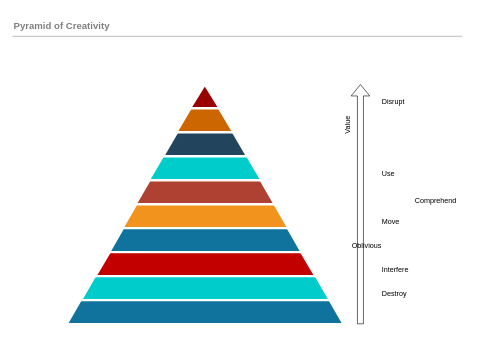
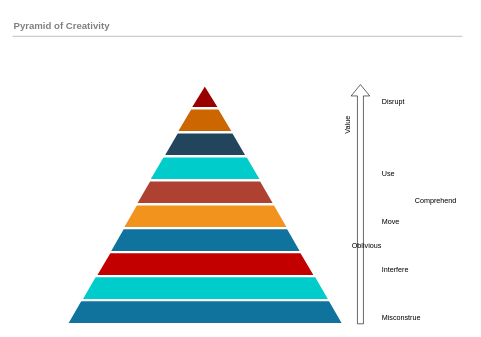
  <mxCell id="0" />
  <mxCell id="1" parent="0" />
  <mxCell id="2" value="" style="triangle;direction=north;strokeWidth=4;html=1;fillColor=#10739E;strokeColor=#ffffff;shadow=0;fontSize=10;fontColor=#FFFFFF;align=center;fontStyle=0;whiteSpace=wrap;spacing=10;" parent="1" vertex="1"><mxGeometry x="110" y="140" width="462" height="400" as="geometry" /></mxCell>
  <mxCell id="3" value="" style="triangle;direction=north;strokeWidth=4;html=1;fillColor=#00CCCC;strokeColor=#ffffff;shadow=0;fontSize=10;fontColor=#FFFFFF;align=center;fontStyle=0;whiteSpace=wrap;spacing=10;" parent="1" vertex="1"><mxGeometry x="134" y="140" width="415" height="360" as="geometry" /></mxCell>
  <mxCell id="4" value="" style="triangle;direction=north;strokeWidth=4;html=1;fillColor=#C20000;strokeColor=#ffffff;shadow=0;fontSize=10;fontColor=#FFFFFF;align=center;fontStyle=0;whiteSpace=wrap;spacing=10;" parent="1" vertex="1"><mxGeometry x="158" y="150" width="367" height="310" as="geometry" /></mxCell>
  <mxCell id="5" value="Comprehend" style="text;html=1;resizable=0;points=[];autosize=1;align=left;verticalAlign=top;spacingTop=-4;" parent="1" vertex="1"><mxGeometry x="689" y="325" width="90" height="20" as="geometry" /></mxCell>
  <mxCell id="6" value="Move" style="text;html=1;resizable=0;points=[];autosize=1;align=left;verticalAlign=top;spacingTop=-4;" parent="1" vertex="1"><mxGeometry x="634" y="360" width="50" height="20" as="geometry" /></mxCell>
  <mxCell id="7" value="" style="triangle;direction=north;strokeWidth=4;html=1;fillColor=#10739E;strokeColor=#ffffff;shadow=0;fontSize=10;fontColor=#FFFFFF;align=center;fontStyle=0;whiteSpace=wrap;spacing=10;" parent="1" vertex="1"><mxGeometry x="181" y="140" width="321" height="280" as="geometry" /></mxCell>
  <mxCell id="8" value="" style="triangle;direction=north;strokeWidth=4;html=1;fillColor=#F2931E;strokeColor=#ffffff;shadow=0;fontSize=10;fontColor=#FFFFFF;align=center;fontStyle=0;whiteSpace=wrap;spacing=10;" parent="1" vertex="1"><mxGeometry x="203" y="140" width="277" height="240" as="geometry" /></mxCell>
  <mxCell id="9" value="" style="triangle;direction=north;strokeWidth=4;html=1;fillColor=#AE4132;strokeColor=#ffffff;shadow=0;fontSize=10;fontColor=#FFFFFF;align=center;fontStyle=0;whiteSpace=wrap;spacing=10;" parent="1" vertex="1"><mxGeometry x="225" y="140" width="232" height="200" as="geometry" /></mxCell>
  <mxCell id="10" value="" style="triangle;direction=north;strokeWidth=4;html=1;fillColor=#00CCCC;strokeColor=#ffffff;shadow=0;fontSize=10;fontColor=#FFFFFF;align=center;fontStyle=0;whiteSpace=wrap;spacing=10;" parent="1" vertex="1"><mxGeometry x="247" y="140" width="188" height="160" as="geometry" /></mxCell>
  <mxCell id="11" value="" style="triangle;direction=north;strokeWidth=4;html=1;fillColor=#23445D;strokeColor=#ffffff;shadow=0;fontSize=10;fontColor=#FFFFFF;align=center;fontStyle=0;whiteSpace=wrap;spacing=10;" parent="1" vertex="1"><mxGeometry x="271" y="140" width="140" height="120" as="geometry" /></mxCell>
- <mxCell id="12" value="Destroy" style="text;html=1;resizable=0;points=[];autosize=1;align=left;verticalAlign=top;spacingTop=-4;" parent="1" vertex="1"><mxGeometry x="634" y="480" width="60" height="20" as="geometry" /></mxCell>
  <mxCell id="13" value="Oblivious" style="text;html=1;resizable=0;points=[];autosize=1;align=left;verticalAlign=top;spacingTop=-4;" parent="1" vertex="1"><mxGeometry x="584" y="400" width="70" height="20" as="geometry" /></mxCell>
  <mxCell id="14" value="" style="triangle;direction=north;strokeWidth=4;html=1;fillColor=#CC6600;strokeColor=#ffffff;shadow=0;fontSize=10;fontColor=#FFFFFF;align=center;fontStyle=0;whiteSpace=wrap;spacing=10;" parent="1" vertex="1"><mxGeometry x="293" y="140" width="95" height="80" as="geometry" /></mxCell>
  <mxCell id="15" value="" style="triangle;direction=north;strokeWidth=4;html=1;fillColor=#990000;strokeColor=#ffffff;shadow=0;fontSize=10;fontColor=#FFFFFF;align=center;fontStyle=0;whiteSpace=wrap;spacing=10;" parent="1" vertex="1"><mxGeometry x="316" y="140" width="49" height="40" as="geometry" /></mxCell>
  <mxCell id="16" value="Disrupt" style="text;html=1;resizable=0;points=[];autosize=1;align=left;verticalAlign=top;spacingTop=-4;" parent="1" vertex="1"><mxGeometry x="634" y="160" width="50" height="20" as="geometry" /></mxCell>
+ <mxCell id="17" value="Misconstrue" style="text;html=1;resizable=0;points=[];autosize=1;align=left;verticalAlign=top;spacingTop=-4;" parent="1" vertex="1"><mxGeometry x="634" y="520" width="80" height="20" as="geometry" /></mxCell>
  <mxCell id="18" value="Use" style="text;html=1;resizable=0;points=[];autosize=1;align=left;verticalAlign=top;spacingTop=-4;" parent="1" vertex="1"><mxGeometry x="634" y="280" width="40" height="20" as="geometry" /></mxCell>
  <mxCell id="19" value="" style="group" parent="1" vertex="1" connectable="0"><mxGeometry x="20" y="20" width="750" height="45" as="geometry" /></mxCell>
  <mxCell id="20" value="&lt;span style=&quot;font-size: 16px&quot;&gt;Pyramid of Creativity&lt;/span&gt;" style="text;strokeColor=none;fillColor=none;html=1;fontSize=24;fontStyle=1;verticalAlign=middle;align=left;shadow=0;glass=0;comic=0;opacity=30;fontColor=#808080;" parent="19" vertex="1"><mxGeometry width="750" height="40" as="geometry" /></mxCell>
  <mxCell id="21" value="" style="line;strokeWidth=2;html=1;shadow=0;glass=0;comic=0;fillColor=none;fontSize=10;fontColor=#CCCCCC;labelBackgroundColor=none;strokeColor=#CCCCCC;" parent="19" vertex="1"><mxGeometry y="35" width="750" height="10" as="geometry" /></mxCell>
  <mxCell id="22" value="" style="shape=flexArrow;endArrow=classic;html=1;" parent="1" edge="1"><mxGeometry width="50" height="50" relative="1" as="geometry"><mxPoint x="600" y="540" as="sourcePoint" /><mxPoint x="600" y="140" as="targetPoint" /></mxGeometry></mxCell>
  <mxCell id="23" value="Value" style="text;html=1;resizable=0;points=[];autosize=1;align=left;verticalAlign=top;spacingTop=-4;rotation=-90;" parent="1" vertex="1"><mxGeometry x="554" y="190" width="50" height="20" as="geometry" /></mxCell>
  <mxCell id="24" value="Interfere" style="text;html=1;resizable=0;points=[];autosize=1;align=left;verticalAlign=top;spacingTop=-4;" parent="1" vertex="1"><mxGeometry x="634" y="440" width="60" height="20" as="geometry" /></mxCell>
